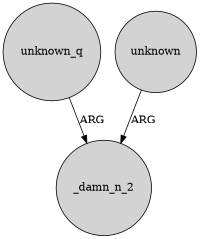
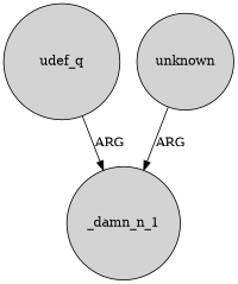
  digraph {
    node [shape=circle style=filled]
-   udef_q [label=unknown_q]
-   _damn_n_1 [label=_damn_n_2]
+   udef_q
+   _damn_n_1
    unknown
    udef_q -> _damn_n_1 [label=ARG]
    unknown -> _damn_n_1 [label=ARG]
  }
